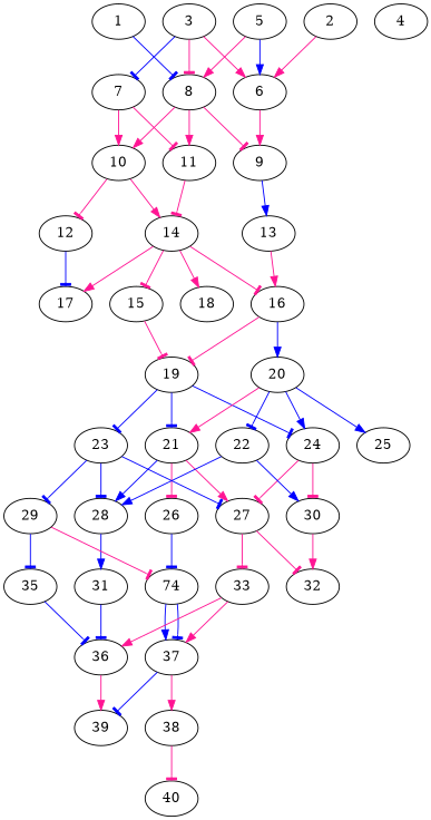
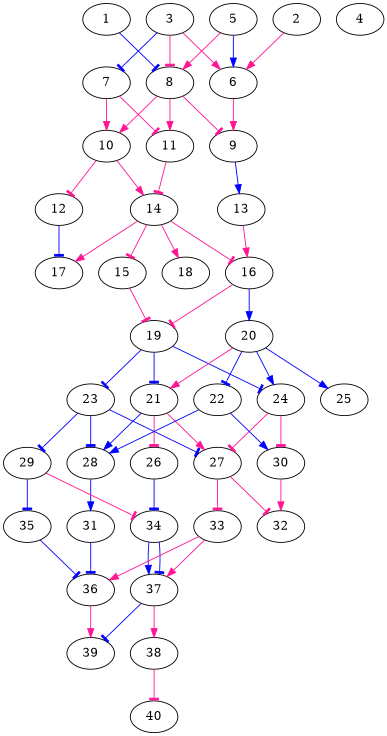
  digraph {
    node [alpha=0.06 expect_size=44353536]
    edge [arrowhead=tee color=deeppink]
    1 [alpha=0.16 expect_size=7102464]
    8 [alpha=0.01 expect_size=7049216]
    9 [alpha=0.20 expect_size=16396288]
    10 [alpha=0.04 expect_size=7929856]
    11 [alpha=0.08 expect_size=43815936]
    13 [alpha=0.05 expect_size=13345792]
    12 [alpha=0.04 expect_size=34414592]
    14 [alpha=0.08 expect_size=27668480]
    2 [alpha=0.11]
    6 [alpha=0.19]
    3 [expect_size=8786944]
    7 [expect_size=38729728]
    4 [alpha=0.07 expect_size=14258176]
    5 [alpha=0.13 expect_size=23547904]
    16 [alpha=0.09 expect_size=27918336]
    17 [alpha=0.15 expect_size=26702848]
    15 [alpha=0.01 expect_size=44246016]
    18 [alpha=0.09 expect_size=41949184]
    19 [alpha=0.20 expect_size=43529216]
    20 [alpha=0.12 expect_size=42617856]
    21 [expect_size=51173376]
    23 [alpha=0.07 expect_size=32911360]
    24 [alpha=0.03 expect_size=44218368]
    22 [alpha=0.16 expect_size=22651904]
    25 [expect_size=15381504]
    26 [expect_size=17465344]
    27 [alpha=0.20 expect_size=37599232]
    28 [alpha=0.15 expect_size=25092096]
    29 [alpha=0.14 expect_size=45375488]
    30 [alpha=0.15 expect_size=44261376]
-   34 [alpha=0.16 expect_size=47602688 label=74]
+   34 [alpha=0.16 expect_size=47602688]
    32 [alpha=0.01 expect_size=39651328]
    33 [alpha=0.14 expect_size=29939712]
    31 [alpha=0.11 expect_size=26004480]
    35 [alpha=0.15 expect_size=7281664]
    37 [alpha=0.00 expect_size=35463168]
    36 [alpha=0.03 expect_size=21655552]
    39 [alpha=0.03 expect_size=22089728]
    38 [alpha=0.13 expect_size=35005440]
    40 [alpha=0.08 expect_size=7869440]
    1 -> 8 [color=blue]
    8 -> 9
    8 -> 10 [arrowhead=normal]
    8 -> 11 [arrowhead=normal]
    9 -> 13 [arrowhead=normal color=blue]
    10 -> 12
    10 -> 14 [arrowhead=normal]
    11 -> 14
    13 -> 16 [arrowhead=normal]
    12 -> 17 [color=blue]
    14 -> 16
    14 -> 17 [arrowhead=normal]
    14 -> 15
    14 -> 18 [arrowhead=normal]
    2 -> 6 [arrowhead=normal]
    6 -> 9 [arrowhead=normal]
    3 -> 8
    3 -> 6 [arrowhead=normal]
    3 -> 7 [color=blue]
    7 -> 10 [arrowhead=normal]
    7 -> 11
    5 -> 8 [arrowhead=normal]
    5 -> 6 [arrowhead=normal color=blue]
    16 -> 19
    16 -> 20 [arrowhead=normal color=blue]
    15 -> 19
    19 -> 21 [color=blue]
    19 -> 23 [color=blue]
    19 -> 24 [color=blue]
    20 -> 21 [arrowhead=normal]
    20 -> 24 [arrowhead=normal color=blue]
    20 -> 22 [color=blue]
    20 -> 25 [arrowhead=normal color=blue]
    21 -> 26
    21 -> 27 [arrowhead=normal]
    21 -> 28 [arrowhead=normal color=blue]
    23 -> 27 [color=blue]
    23 -> 28 [color=blue]
    23 -> 29 [color=blue]
    24 -> 27
    24 -> 30
    22 -> 28 [arrowhead=normal color=blue]
    22 -> 30 [arrowhead=normal color=blue]
    26 -> 34 [color=blue]
    27 -> 32
    27 -> 33
    28 -> 31 [arrowhead=normal color=blue]
    29 -> 34
    29 -> 35 [color=blue]
    30 -> 32 [arrowhead=normal]
    34 -> 37 [arrowhead=normal color=blue]
    34 -> 37 [color=blue]
    33 -> 37 [arrowhead=normal]
    33 -> 36 [arrowhead=normal]
    31 -> 36 [color=blue]
    35 -> 36 [color=blue]
    37 -> 39 [color=blue]
    37 -> 38 [arrowhead=normal]
    36 -> 39 [arrowhead=normal]
    38 -> 40
  }
